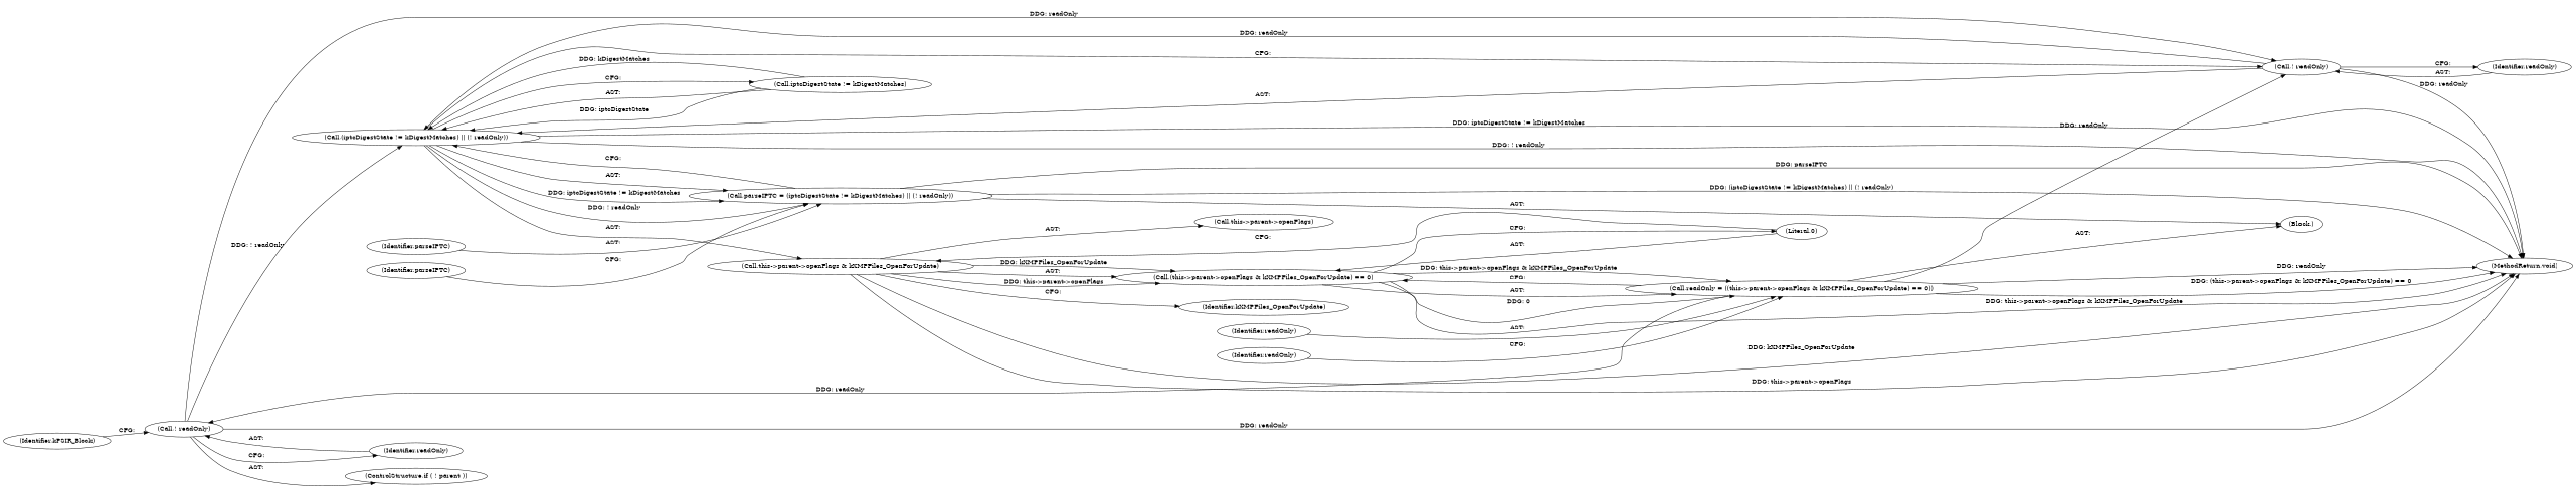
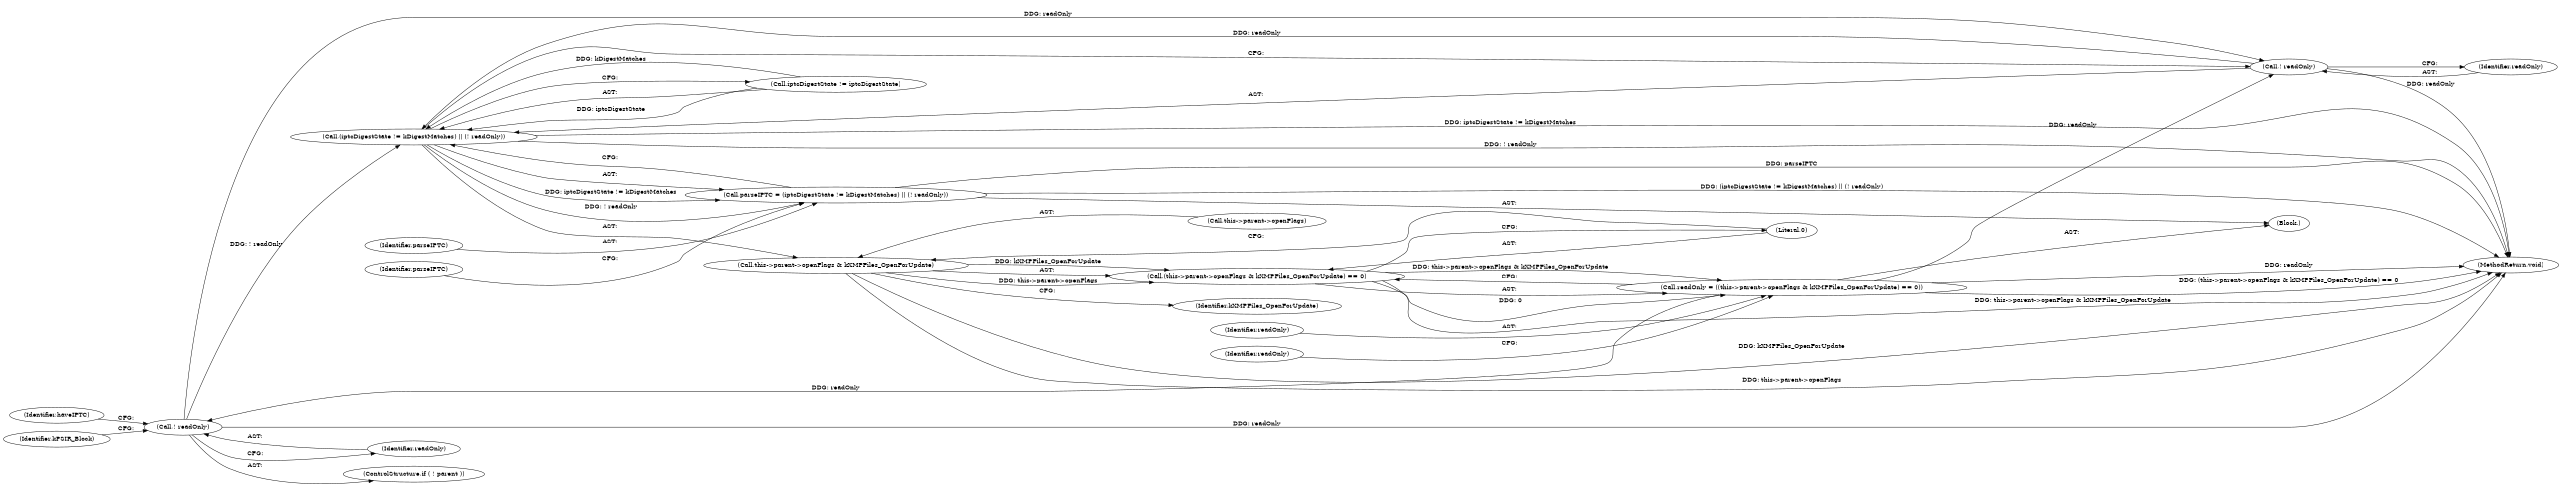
  digraph {
    rankdir=LR
    n1 [label="(Call,! readOnly)"]
    n2 [label="(Call,(iptcDigestState != kDigestMatches) || (! readOnly))"]
    n3 [label="(Call,! readOnly)"]
    n4 [label="(MethodReturn,void)"]
    n5 [label="(Identifier,readOnly)"]
    n6 [label="(ControlStructure,if ( ! parent ))"]
    n7 [label="(Call,this->parent->openFlags & kXMPFiles_OpenForUpdate)"]
    n8 [label="(Call,parseIPTC = (iptcDigestState != kDigestMatches) || (! readOnly))"]
-   n9 [label="(Call,iptcDigestState != kDigestMatches)"]
+   n9 [label="(Call,iptcDigestState != iptcDigestState)"]
    n10 [label="(Identifier,readOnly)"]
    n11 [label="(Call,readOnly = ((this->parent->openFlags & kXMPFiles_OpenForUpdate) == 0))"]
    n12 [label="(Call,(this->parent->openFlags & kXMPFiles_OpenForUpdate) == 0)"]
    n13 [label="(Block,)"]
    n14 [label="(Literal,0)"]
    n15 [label="(Identifier,kXMPFiles_OpenForUpdate)"]
    n16 [label="(Call,this->parent->openFlags)"]
    n17 [label="(Identifier,readOnly)"]
+   n18 [label="(Identifier,haveIPTC)"]
    n19 [label="(Identifier,parseIPTC)"]
    n20 [label="(Identifier,readOnly)"]
    n21 [label="(Identifier,kPSIR_Block)"]
    n22 [label="(Identifier,parseIPTC)"]
    n1 -> n2 [label="DDG: ! readOnly"]
    n1 -> n3 [label="DDG: readOnly"]
    n1 -> n4 [label="DDG: readOnly"]
    n1 -> n5 [label="CFG: "]
    n1 -> n6 [label="AST: "]
    n2 -> n3 [label="CFG: "]
    n2 -> n4 [label="DDG: iptcDigestState != kDigestMatches"]
    n2 -> n4 [label="DDG: ! readOnly"]
    n2 -> n7 [label="AST: "]
    n2 -> n8 [label="AST: "]
    n2 -> n8 [label="DDG: iptcDigestState != kDigestMatches"]
    n2 -> n8 [label="DDG: ! readOnly"]
    n2 -> n9 [label="CFG: "]
    n3 -> n2 [label="AST: "]
    n3 -> n2 [label="DDG: readOnly"]
    n3 -> n4 [label="DDG: readOnly"]
    n3 -> n10 [label="CFG: "]
    n5 -> n1 [label="AST: "]
    n7 -> n4 [label="DDG: kXMPFiles_OpenForUpdate"]
    n7 -> n4 [label="DDG: this->parent->openFlags"]
    n7 -> n12 [label="AST: "]
    n7 -> n12 [label="DDG: this->parent->openFlags"]
    n7 -> n12 [label="DDG: kXMPFiles_OpenForUpdate"]
    n7 -> n15 [label="CFG: "]
    n8 -> n2 [label="CFG: "]
    n8 -> n4 [label="DDG: parseIPTC"]
    n8 -> n4 [label="DDG: (iptcDigestState != kDigestMatches) || (! readOnly)"]
    n8 -> n13 [label="AST: "]
    n9 -> n2 [label="AST: "]
    n9 -> n2 [label="DDG: iptcDigestState"]
    n9 -> n2 [label="DDG: kDigestMatches"]
    n10 -> n3 [label="AST: "]
    n11 -> n1 [label="DDG: readOnly"]
    n11 -> n3 [label="DDG: readOnly"]
    n11 -> n4 [label="DDG: readOnly"]
    n11 -> n4 [label="DDG: (this->parent->openFlags & kXMPFiles_OpenForUpdate) == 0"]
    n11 -> n12 [label="CFG: "]
    n11 -> n13 [label="AST: "]
    n12 -> n4 [label="DDG: this->parent->openFlags & kXMPFiles_OpenForUpdate"]
    n12 -> n11 [label="AST: "]
    n12 -> n11 [label="DDG: this->parent->openFlags & kXMPFiles_OpenForUpdate"]
    n12 -> n11 [label="DDG: 0"]
    n12 -> n14 [label="CFG: "]
    n14 -> n7 [label="CFG: "]
    n14 -> n12 [label="AST: "]
-   n7 -> n16 [label="AST: "]
+   n16 -> n7 [label="AST: "]
    n17 -> n11 [label="AST: "]
+   n18 -> n1 [label="CFG: "]
    n19 -> n8 [label="CFG: "]
    n20 -> n11 [label="CFG: "]
    n21 -> n1 [label="CFG: "]
    n22 -> n8 [label="AST: "]
  }
